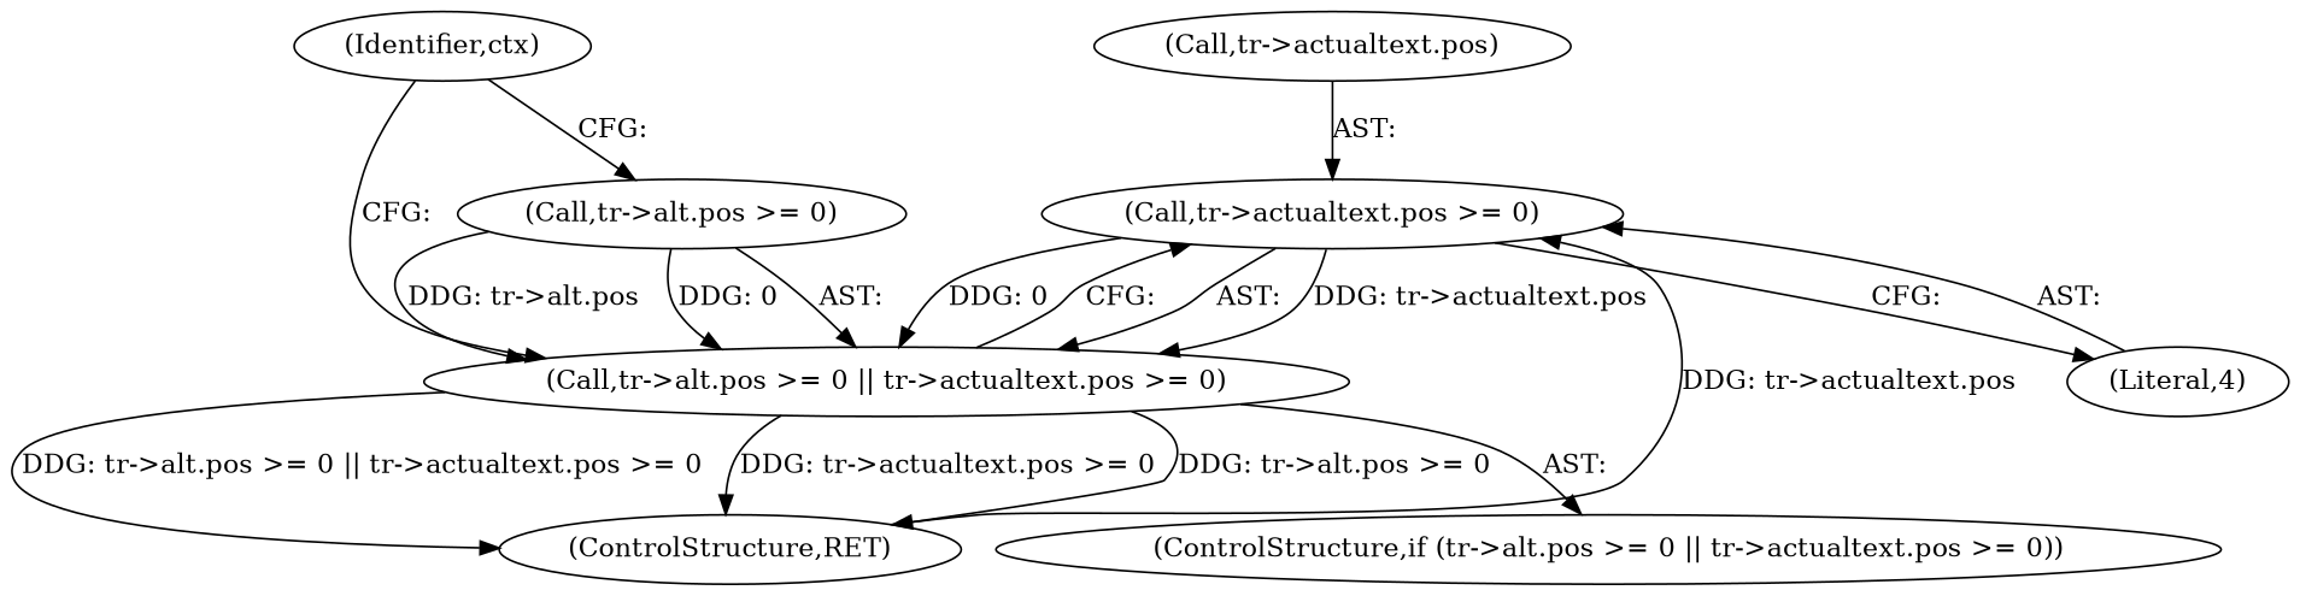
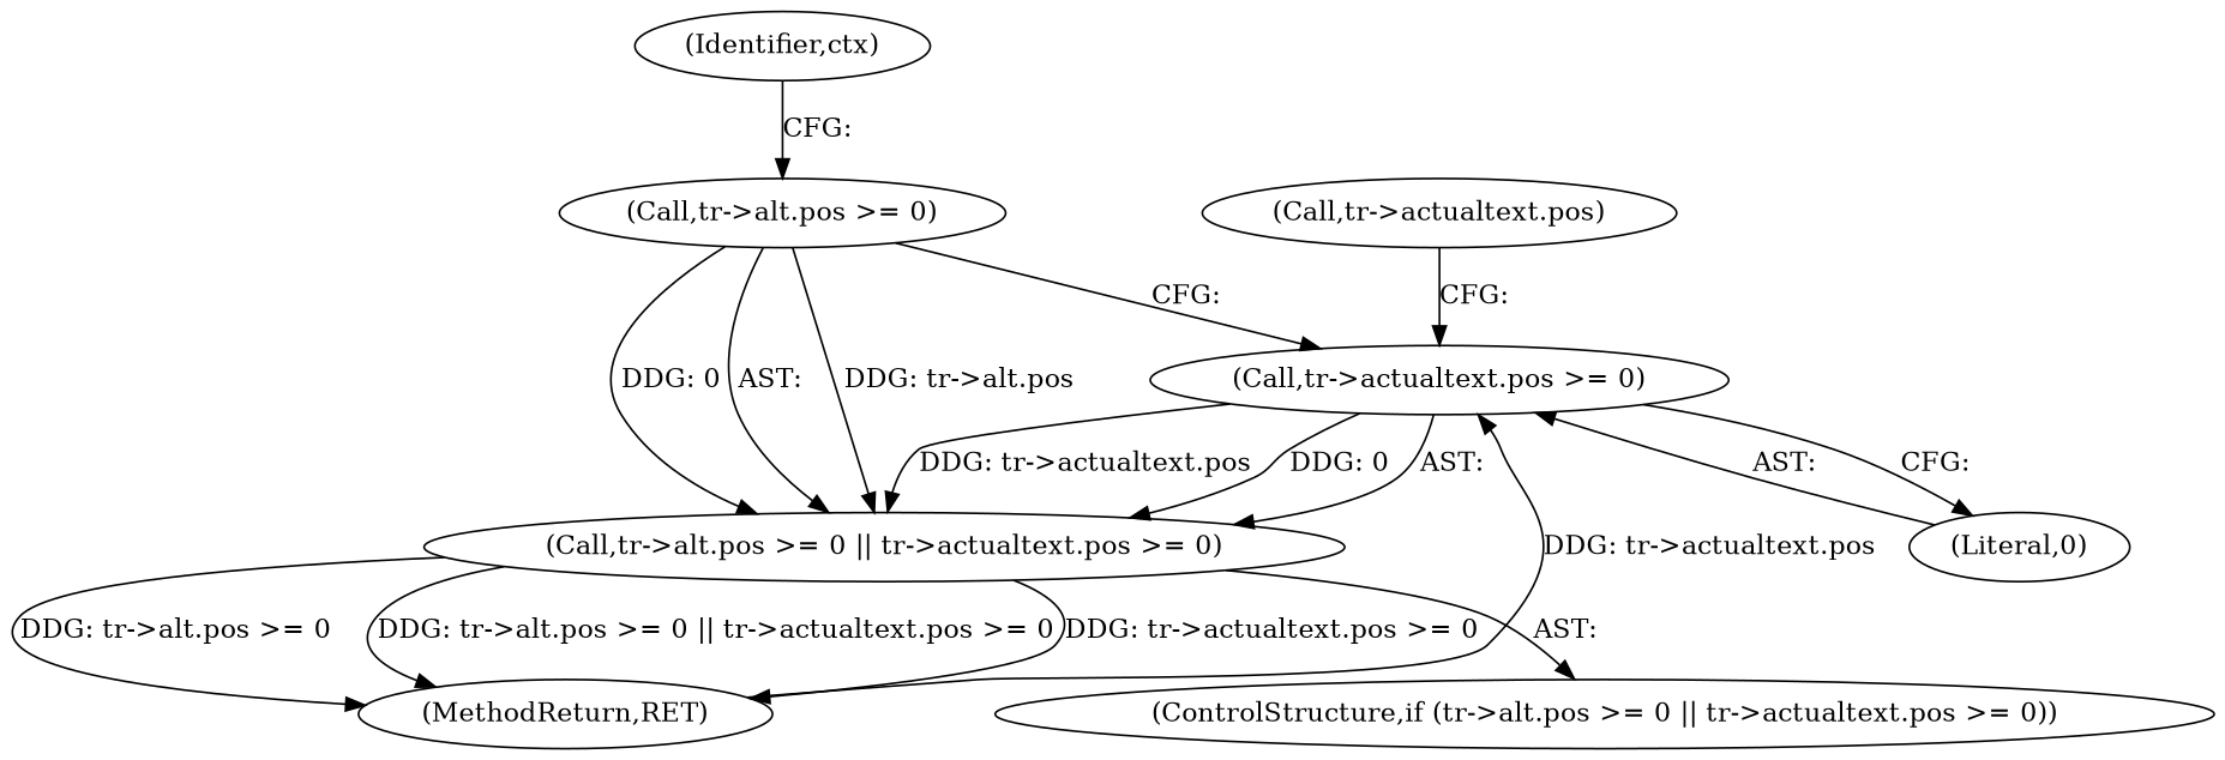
  digraph {
    n1 [label="(Call,tr->actualtext.pos >= 0)"]
    n2 [label="(Call,tr->alt.pos >= 0 || tr->actualtext.pos >= 0)"]
-   n3 [label="(Literal,4)"]
-   n4 [label="(ControlStructure,RET)"]
+   n3 [label="(Literal,0)"]
+   n4 [label="(MethodReturn,RET)"]
    n5 [label="(ControlStructure,if (tr->alt.pos >= 0 || tr->actualtext.pos >= 0))"]
    n6 [label="(Call,tr->alt.pos >= 0)"]
    n7 [label="(Identifier,ctx)"]
    n8 [label="(Call,tr->actualtext.pos)"]
    n1 -> n2 [label="AST: "]
    n1 -> n2 [label="DDG: tr->actualtext.pos"]
    n1 -> n2 [label="DDG: 0"]
    n1 -> n3 [label="CFG: "]
-   n2 -> n1 [label="CFG: "]
+   n6 -> n1 [label="CFG: "]
    n2 -> n4 [label="DDG: tr->alt.pos >= 0"]
    n2 -> n4 [label="DDG: tr->alt.pos >= 0 || tr->actualtext.pos >= 0"]
    n2 -> n4 [label="DDG: tr->actualtext.pos >= 0"]
    n2 -> n5 [label="AST: "]
    n3 -> n1 [label="AST: "]
    n4 -> n1 [label="DDG: tr->actualtext.pos"]
    n6 -> n2 [label="AST: "]
    n6 -> n2 [label="DDG: tr->alt.pos"]
    n6 -> n2 [label="DDG: 0"]
-   n7 -> n2 [label="CFG: "]
    n7 -> n6 [label="CFG: "]
-   n8 -> n1 [label="AST: "]
+   n8 -> n1 [label="CFG: "]
  }
